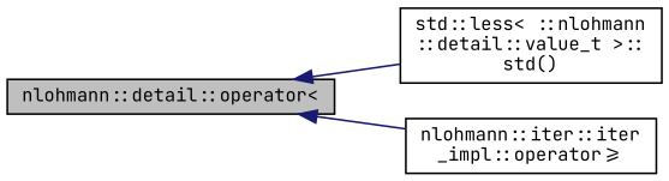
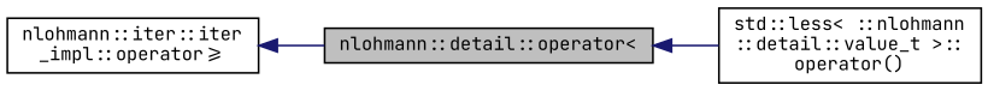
  digraph {
    fontname="JetBrains Mono"
    rankdir=LR
    node [color=black fillcolor=white fontname="JetBrains Mono" fontsize=10 shape=record style=filled]
    edge [color=midnightblue dir=back fontname="JetBrains Mono" fontsize=10 labelfontname=Helvetica labelfontsize=10 style=solid]
    n1 [fillcolor=grey75 fontcolor=black height=0.2 label="nlohmann::detail::operator\<" width=0.4]
-   n2 [height=0.2 label="std::less\< ::nlohmann\l::detail::value_t \>::\lstd()" width=0.4]
+   n2 [height=0.2 label="std::less\< ::nlohmann\l::detail::value_t \>::\loperator()" width=0.4]
    n3 [height=0.2 label="nlohmann::iter::iter\l_impl::operator\>=" width=0.4]
    n1 -> n2
-   n1 -> n3
+   n3 -> n1
  }
